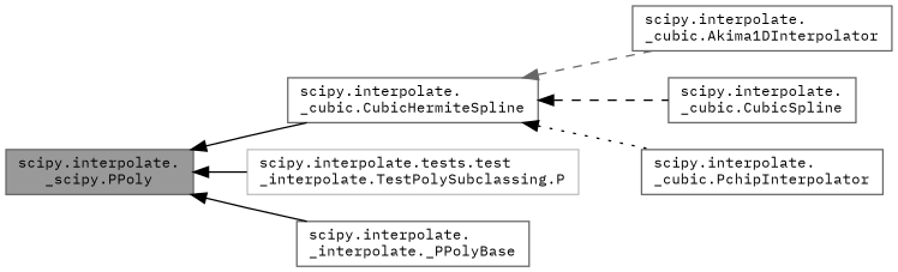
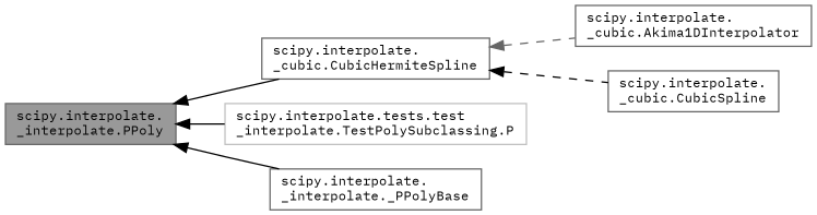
  digraph {
    fontname="IBM Plex Mono"
    rankdir=LR
    node [color=gray40 fillcolor=white fontname="IBM Plex Mono" fontsize=10 shape=box style=filled]
    edge [color=black dir=back fontname="IBM Plex Mono" fontsize=10 labelfontname=Helvetica labelfontsize=10 style=solid]
-   n1 [fillcolor=grey60 fontcolor=black height=0.2 label="scipy.interpolate.\l_scipy.PPoly" width=0.4]
+   n1 [fillcolor=grey60 fontcolor=black height=0.2 label="scipy.interpolate.\l_interpolate.PPoly" width=0.4]
    n2 [height=0.2 label="scipy.interpolate.\l_cubic.CubicHermiteSpline" width=0.4]
    n3 [color=grey75 height=0.2 label="scipy.interpolate.tests.test\l_interpolate.TestPolySubclassing.P" width=0.4]
    n4 [height=0.2 label="scipy.interpolate.\l_interpolate._PPolyBase" width=0.4]
    n5 [height=0.2 label="scipy.interpolate.\l_cubic.Akima1DInterpolator" width=0.4]
    n6 [height=0.2 label="scipy.interpolate.\l_cubic.CubicSpline" width=0.4]
-   n7 [height=0.2 label="scipy.interpolate.\l_cubic.PchipInterpolator" width=0.4]
    n1 -> n2
    n1 -> n3
    n1 -> n4
    n2 -> n5 [color=gray40 style=dashed]
    n2 -> n6 [style=dashed]
-   n2 -> n7 [style=dotted]
  }
